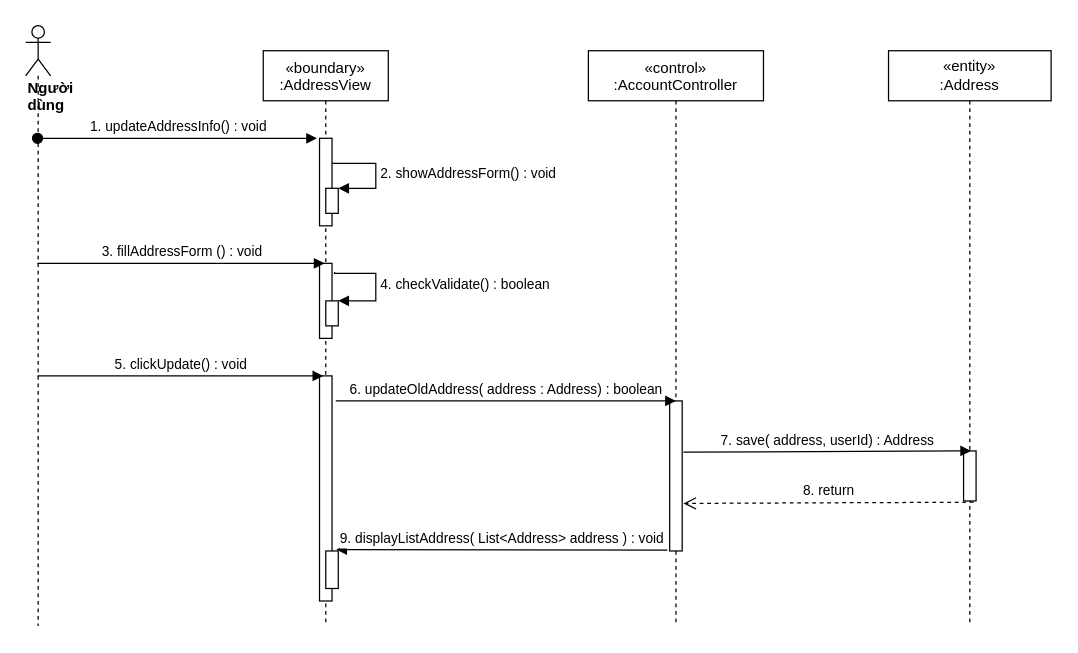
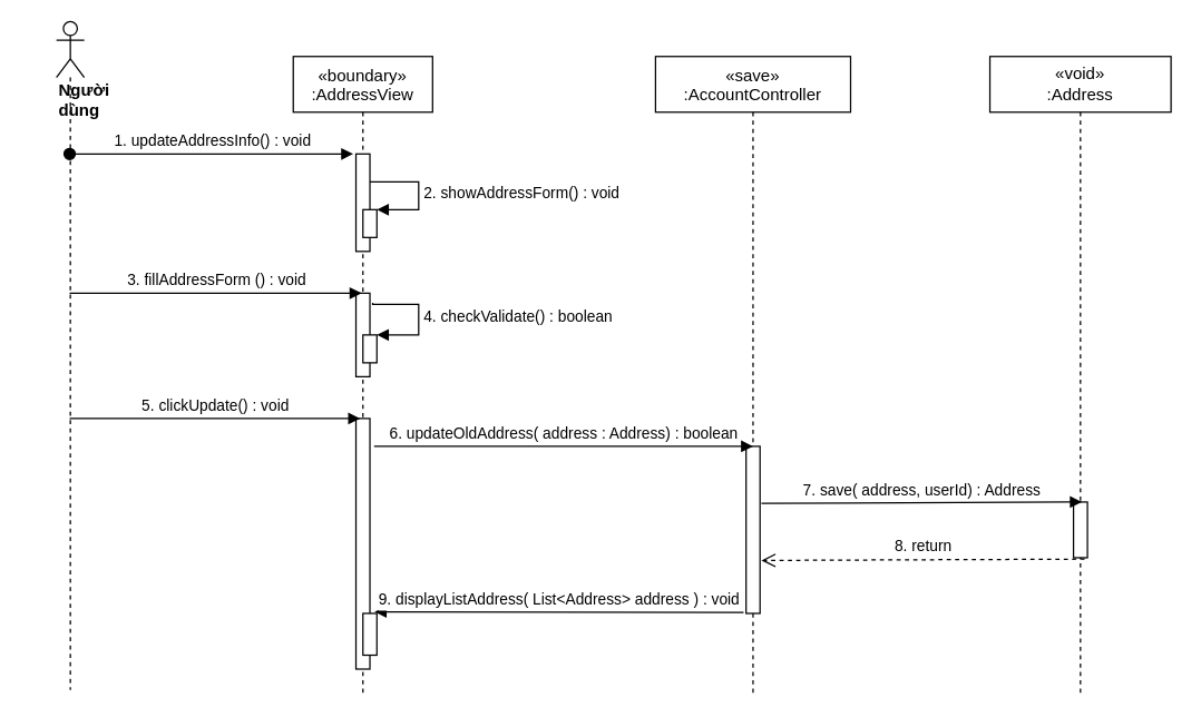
  <mxCell id="0" />
  <mxCell id="1" parent="0" />
  <mxCell id="2" value="«boundary»&#10;:AddressView" style="shape=umlLifeline;perimeter=lifelinePerimeter;container=1;collapsible=0;recursiveResize=0;rounded=0;shadow=0;strokeWidth=1;" parent="1" vertex="1"><mxGeometry x="210" y="40" width="100" height="460" as="geometry" /></mxCell>
  <mxCell id="3" value="" style="points=[];perimeter=orthogonalPerimeter;rounded=0;shadow=0;strokeWidth=1;" parent="2" vertex="1"><mxGeometry x="45" y="70" width="10" height="70" as="geometry" /></mxCell>
  <mxCell id="4" value="" style="points=[];perimeter=orthogonalPerimeter;rounded=0;shadow=0;strokeWidth=1;" parent="2" vertex="1"><mxGeometry x="45" y="170" width="10" height="60" as="geometry" /></mxCell>
  <mxCell id="5" value="" style="html=1;points=[];perimeter=orthogonalPerimeter;" parent="2" vertex="1"><mxGeometry x="50" y="110" width="10" height="20" as="geometry" /></mxCell>
  <mxCell id="6" value="2. showAddressForm() : void" style="edgeStyle=orthogonalEdgeStyle;html=1;align=left;spacingLeft=2;endArrow=block;rounded=0;entryX=1;entryY=0;" parent="2" source="3" target="5" edge="1"><mxGeometry relative="1" as="geometry"><mxPoint x="70" y="70" as="sourcePoint" /><Array as="points"><mxPoint x="90" y="90" /><mxPoint x="90" y="110" /></Array></mxGeometry></mxCell>
  <mxCell id="7" value="" style="html=1;points=[];perimeter=orthogonalPerimeter;" parent="2" vertex="1"><mxGeometry x="50" y="200" width="10" height="20" as="geometry" /></mxCell>
  <mxCell id="8" value="4. checkValidate() : boolean" style="edgeStyle=orthogonalEdgeStyle;html=1;align=left;spacingLeft=2;endArrow=block;rounded=0;exitX=1.2;exitY=0.114;exitDx=0;exitDy=0;exitPerimeter=0;" parent="2" source="4" target="7" edge="1"><mxGeometry relative="1" as="geometry"><mxPoint x="180" y="110" as="sourcePoint" /><Array as="points"><mxPoint x="57" y="178" /><mxPoint x="90" y="178" /><mxPoint x="90" y="200" /></Array><mxPoint x="120" y="240" as="targetPoint" /></mxGeometry></mxCell>
  <mxCell id="9" value="" style="html=1;points=[];perimeter=orthogonalPerimeter;" parent="2" vertex="1"><mxGeometry x="45" y="260" width="10" height="180" as="geometry" /></mxCell>
  <mxCell id="10" value="" style="html=1;points=[];perimeter=orthogonalPerimeter;" parent="2" vertex="1"><mxGeometry x="50" y="400" width="10" height="30" as="geometry" /></mxCell>
- <mxCell id="11" value="«control»&#10;:AccountController" style="shape=umlLifeline;perimeter=lifelinePerimeter;container=1;collapsible=0;recursiveResize=0;rounded=0;shadow=0;strokeWidth=1;size=40;" parent="1" vertex="1"><mxGeometry x="470" y="40" width="140" height="460" as="geometry" /></mxCell>
+ <mxCell id="11" value="«save»&#10;:AccountController" style="shape=umlLifeline;perimeter=lifelinePerimeter;container=1;collapsible=0;recursiveResize=0;rounded=0;shadow=0;strokeWidth=1;size=40;" parent="1" vertex="1"><mxGeometry x="470" y="40" width="140" height="460" as="geometry" /></mxCell>
  <mxCell id="12" value="" style="points=[];perimeter=orthogonalPerimeter;rounded=0;shadow=0;strokeWidth=1;" parent="11" vertex="1"><mxGeometry x="65" y="280" width="10" height="120" as="geometry" /></mxCell>
- <mxCell id="13" value="&lt;div&gt;&lt;b&gt;Người dùng&lt;/b&gt;&lt;/div&gt;" style="shape=umlLifeline;participant=umlActor;perimeter=lifelinePerimeter;whiteSpace=wrap;html=1;container=1;collapsible=0;recursiveResize=0;verticalAlign=top;spacingTop=36;outlineConnect=0;align=left;" parent="1" vertex="1"><mxGeometry x="20" y="20" width="20" height="480" as="geometry" /></mxCell>
+ <mxCell id="13" value="&lt;div&gt;&lt;b&gt;Người dùng&lt;/b&gt;&lt;/div&gt;" style="shape=umlLifeline;participant=umlActor;perimeter=lifelinePerimeter;whiteSpace=wrap;html=1;container=1;collapsible=0;recursiveResize=0;verticalAlign=top;spacingTop=36;outlineConnect=0;align=left;" parent="1" vertex="1"><mxGeometry x="40" y="15" width="20" height="480" as="geometry" /></mxCell>
  <mxCell id="14" value="1. updateAddressInfo() : void" style="html=1;verticalAlign=bottom;startArrow=oval;startFill=1;endArrow=block;startSize=8;entryX=-0.2;entryY=0;entryDx=0;entryDy=0;entryPerimeter=0;" parent="1" source="13" target="3" edge="1"><mxGeometry width="60" relative="1" as="geometry"><mxPoint x="370" y="180" as="sourcePoint" /><mxPoint x="430" y="180" as="targetPoint" /></mxGeometry></mxCell>
  <mxCell id="15" value="3. fillAddressForm () : void" style="html=1;verticalAlign=bottom;endArrow=block;entryX=0.4;entryY=0;entryDx=0;entryDy=0;entryPerimeter=0;" parent="1" source="13" target="4" edge="1"><mxGeometry width="80" relative="1" as="geometry"><mxPoint x="360" y="180" as="sourcePoint" /><mxPoint x="440" y="180" as="targetPoint" /></mxGeometry></mxCell>
  <mxCell id="16" value="5. clickUpdate() : void" style="html=1;verticalAlign=bottom;endArrow=block;entryX=0.3;entryY=0;entryDx=0;entryDy=0;entryPerimeter=0;" parent="1" source="13" target="9" edge="1"><mxGeometry width="80" relative="1" as="geometry"><mxPoint x="360" y="280" as="sourcePoint" /><mxPoint x="258" y="304" as="targetPoint" /></mxGeometry></mxCell>
  <mxCell id="17" value="6. updateOldAddress( address : Address) : boolean" style="html=1;verticalAlign=bottom;endArrow=block;entryX=0.5;entryY=0;entryDx=0;entryDy=0;entryPerimeter=0;" parent="1" target="12" edge="1"><mxGeometry width="80" relative="1" as="geometry"><mxPoint x="268" y="320" as="sourcePoint" /><mxPoint x="440" y="280" as="targetPoint" /></mxGeometry></mxCell>
- <mxCell id="18" value="&lt;span&gt;«entity»&lt;br&gt;&lt;/span&gt;:Address" style="shape=umlLifeline;perimeter=lifelinePerimeter;whiteSpace=wrap;html=1;container=1;collapsible=0;recursiveResize=0;outlineConnect=0;" parent="1" vertex="1"><mxGeometry x="710" y="40" width="130" height="460" as="geometry" /></mxCell>
+ <mxCell id="18" value="&lt;span&gt;«void»&lt;br&gt;&lt;/span&gt;:Address" style="shape=umlLifeline;perimeter=lifelinePerimeter;whiteSpace=wrap;html=1;container=1;collapsible=0;recursiveResize=0;outlineConnect=0;" parent="1" vertex="1"><mxGeometry x="710" y="40" width="130" height="460" as="geometry" /></mxCell>
  <mxCell id="19" value="" style="points=[];perimeter=orthogonalPerimeter;rounded=0;shadow=0;strokeWidth=1;" parent="18" vertex="1"><mxGeometry x="60" y="320" width="10" height="40" as="geometry" /></mxCell>
  <mxCell id="20" value="7. save( address, userId) : Address" style="html=1;verticalAlign=bottom;endArrow=block;entryX=0.6;entryY=0;entryDx=0;entryDy=0;entryPerimeter=0;exitX=1.1;exitY=0.342;exitDx=0;exitDy=0;exitPerimeter=0;" parent="1" target="19" edge="1" source="12"><mxGeometry width="80" relative="1" as="geometry"><mxPoint x="787" y="360" as="sourcePoint" /><mxPoint x="810" y="380" as="targetPoint" /></mxGeometry></mxCell>
  <mxCell id="21" value="8. return" style="html=1;verticalAlign=bottom;endArrow=open;dashed=1;endSize=8;exitX=0.8;exitY=1.025;exitDx=0;exitDy=0;exitPerimeter=0;entryX=1.1;entryY=0.683;entryDx=0;entryDy=0;entryPerimeter=0;" parent="1" source="19" target="12" edge="1"><mxGeometry relative="1" as="geometry"><mxPoint x="810" y="380" as="sourcePoint" /><mxPoint x="570" y="398" as="targetPoint" /></mxGeometry></mxCell>
  <mxCell id="22" value="9. displayListAddress( List&lt;Address&gt; address ) : void" style="verticalAlign=bottom;endArrow=block;shadow=0;strokeWidth=1;entryX=0.84;entryY=-0.04;entryDx=0;entryDy=0;entryPerimeter=0;exitX=-0.18;exitY=0.995;exitDx=0;exitDy=0;exitPerimeter=0;" parent="1" source="12" target="10" edge="1"><mxGeometry relative="1" as="geometry"><mxPoint x="500" y="482" as="sourcePoint" /><mxPoint x="330" y="495" as="targetPoint" /></mxGeometry></mxCell>
